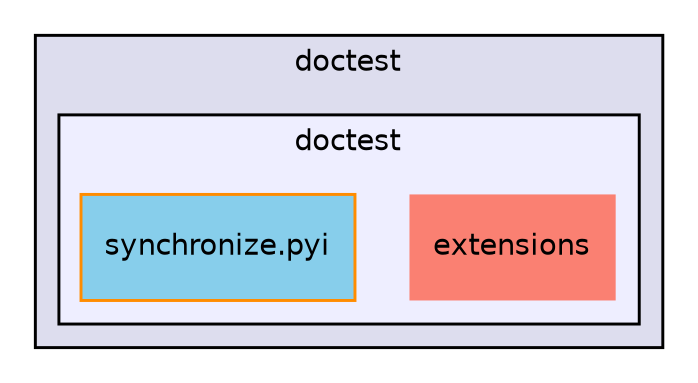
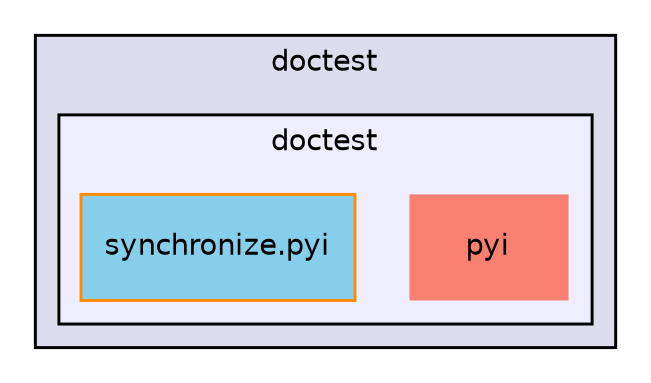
  digraph {
    compound=true
    node [fontname=Helvetica fontsize=10 style=filled]
-   n1 [label=extensions shape=plaintext fillcolor=salmon color=teal]
+   n1 [label=pyi shape=plaintext fillcolor=salmon color=teal]
    n2 [color=darkorange fillcolor=skyblue label="synchronize.pyi" shape=box]
    subgraph cluster_1 {
      bgcolor="#ddddee"
      fontname=Helvetica
      fontsize=10
      label=doctest
      pencolor=black
      subgraph cluster_2 {
        bgcolor="#eeeeff"
        fontname=Helvetica
        fontsize=10
        pencolor=black
        n1
        n2
      }
    }
  }
